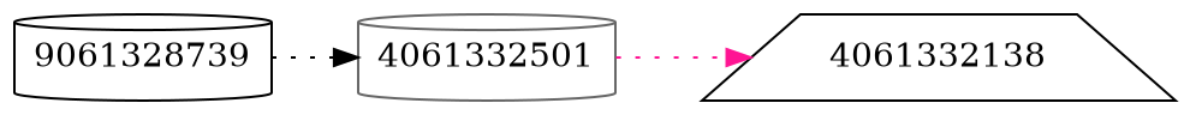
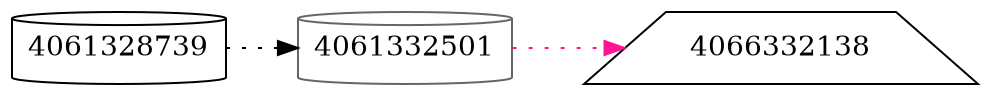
  strict digraph {
    rankdir=LR
    node [color=black shape=cylinder]
    edge [style=dotted]
    4061332501 [color=gray40]
-   4061328739 [label=9061328739]
-   4061332138 [shape=trapezium]
+   4061328739
+   4061332138 [shape=trapezium label=4066332138]
    4061332501 -> 4061332138 [color=deeppink]
    4061328739 -> 4061332501 [color=black]
  }
